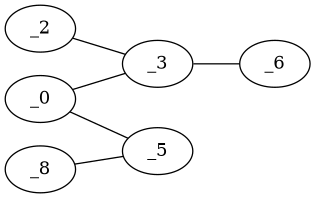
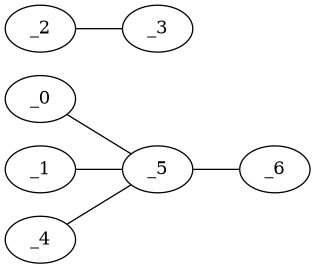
  graph {
    rankdir=LR
    _0 [x=2.3374 y=2.92984]
    _3 [x=0.73 y=2.73]
    _5 [x=2.22617 y=1.72385]
    _2 [x=0.923461 y=0.79976]
    _6 [x=2.56195 y=0.190655]
-   _1 [x=2.28301 y=0.695219 label=_8]
-   _0 -- _3
+   _1 [x=2.28301 y=0.695219]
+   _4 [x=0.686996 y=2.15354]
    _0 -- _5
-   _3 -- _6
+   _5 -- _6
    _2 -- _3
    _1 -- _5
+   _4 -- _5
  }
